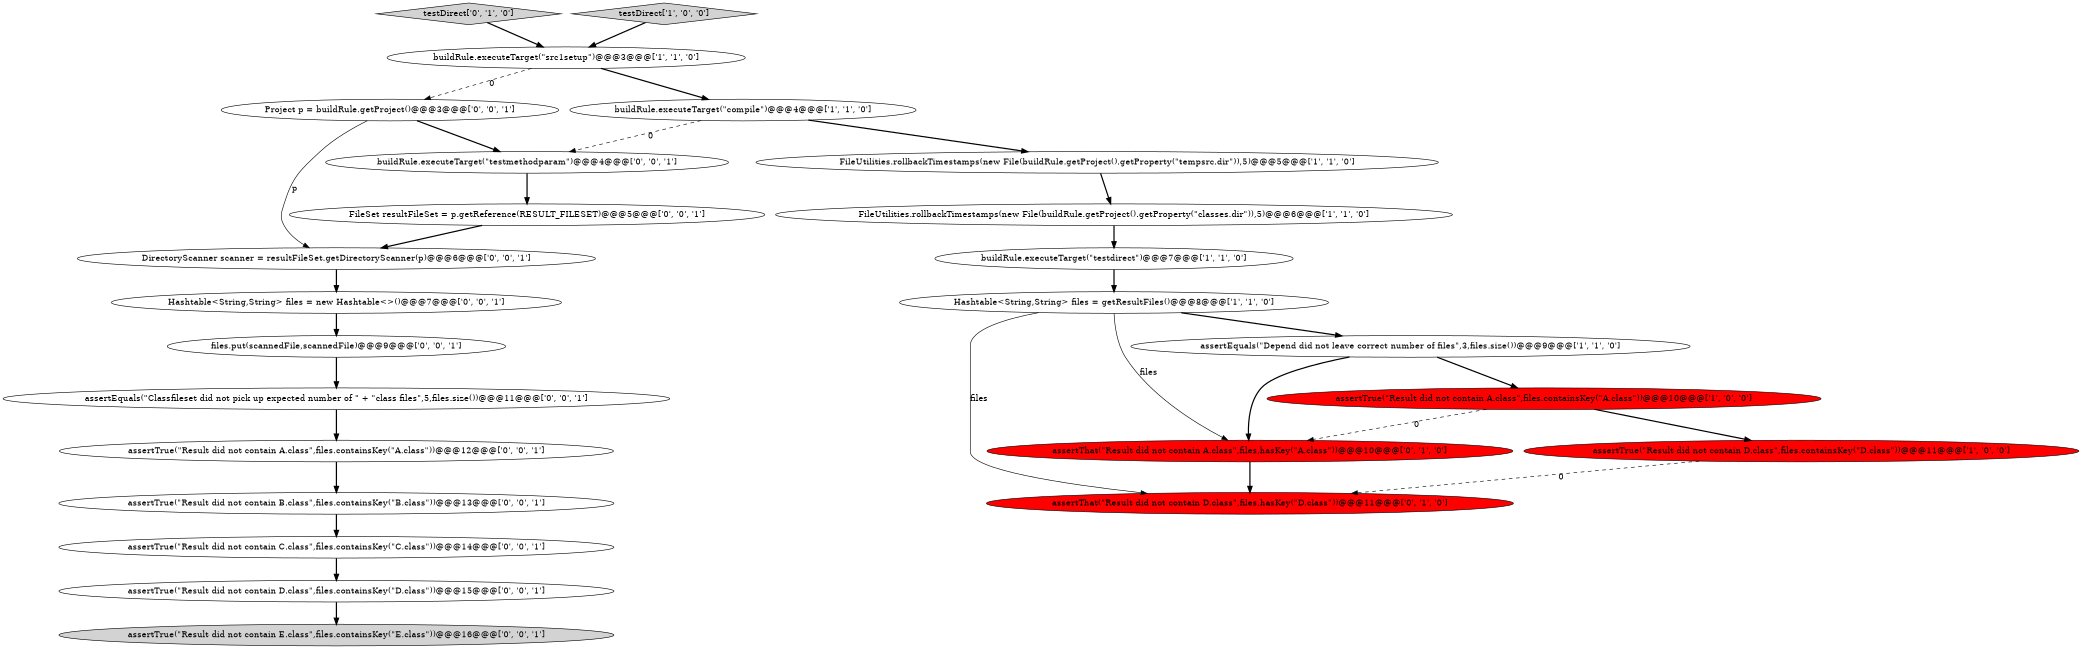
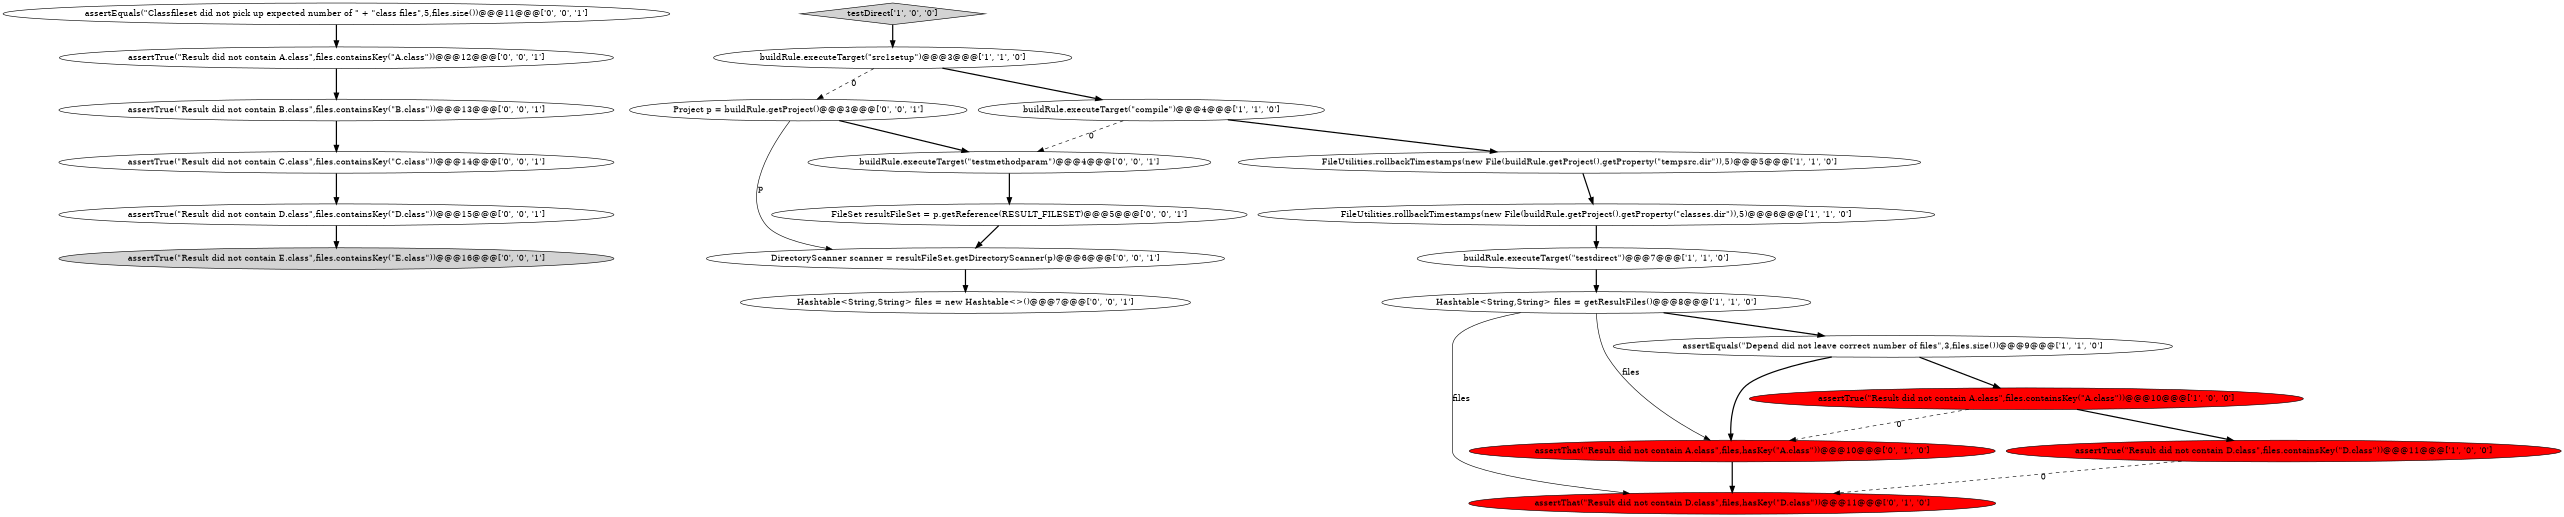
  digraph {
    node [fillcolor=white shape=ellipse style=filled]
    edge [style=bold]
    n1 [fillcolor=lightgray label="assertTrue(\"Result did not contain E.class\",files.containsKey(\"E.class\"))@@@16@@@['0', '0', '1']"]
    n2 [label="assertTrue(\"Result did not contain D.class\",files.containsKey(\"D.class\"))@@@15@@@['0', '0', '1']"]
    n3 [label="assertTrue(\"Result did not contain A.class\",files.containsKey(\"A.class\"))@@@12@@@['0', '0', '1']"]
    n4 [label="assertTrue(\"Result did not contain B.class\",files.containsKey(\"B.class\"))@@@13@@@['0', '0', '1']"]
    n5 [label="assertTrue(\"Result did not contain C.class\",files.containsKey(\"C.class\"))@@@14@@@['0', '0', '1']"]
    n6 [label="buildRule.executeTarget(\"src1setup\")@@@3@@@['1', '1', '0']"]
    n7 [label="Project p = buildRule.getProject()@@@3@@@['0', '0', '1']"]
    n8 [label="buildRule.executeTarget(\"compile\")@@@4@@@['1', '1', '0']"]
    n9 [label="DirectoryScanner scanner = resultFileSet.getDirectoryScanner(p)@@@6@@@['0', '0', '1']"]
    n10 [label="buildRule.executeTarget(\"testmethodparam\")@@@4@@@['0', '0', '1']"]
    n11 [label="FileUtilities.rollbackTimestamps(new File(buildRule.getProject().getProperty(\"tempsrc.dir\")),5)@@@5@@@['1', '1', '0']"]
    n12 [label="FileUtilities.rollbackTimestamps(new File(buildRule.getProject().getProperty(\"classes.dir\")),5)@@@6@@@['1', '1', '0']"]
    n13 [label="buildRule.executeTarget(\"testdirect\")@@@7@@@['1', '1', '0']"]
    n14 [fillcolor=red label="assertTrue(\"Result did not contain D.class\",files.containsKey(\"D.class\"))@@@11@@@['1', '0', '0']"]
    n15 [fillcolor=red label="assertThat(\"Result did not contain D.class\",files,hasKey(\"D.class\"))@@@11@@@['0', '1', '0']"]
    n16 [label="Hashtable<String,String> files = new Hashtable<>()@@@7@@@['0', '0', '1']"]
-   n17 [label="files.put(scannedFile,scannedFile)@@@9@@@['0', '0', '1']"]
    n18 [label="Hashtable<String,String> files = getResultFiles()@@@8@@@['1', '1', '0']"]
    n19 [label="FileSet resultFileSet = p.getReference(RESULT_FILESET)@@@5@@@['0', '0', '1']"]
    n20 [fillcolor=red label="assertThat(\"Result did not contain A.class\",files,hasKey(\"A.class\"))@@@10@@@['0', '1', '0']"]
    n21 [label="assertEquals(\"Depend did not leave correct number of files\",3,files.size())@@@9@@@['1', '1', '0']"]
    n22 [fillcolor=red label="assertTrue(\"Result did not contain A.class\",files.containsKey(\"A.class\"))@@@10@@@['1', '0', '0']"]
    n23 [label="assertEquals(\"Classfileset did not pick up expected number of \" + \"class files\",5,files.size())@@@11@@@['0', '0', '1']"]
-   n24 [fillcolor=lightgray label="testDirect['0', '1', '0']" shape=diamond]
    n25 [fillcolor=lightgray label="testDirect['1', '0', '0']" shape=diamond]
    n2 -> n1
    n3 -> n4
    n4 -> n5
    n5 -> n2
    n6 -> n7 [label=0 style=dashed]
    n6 -> n8
    n7 -> n9 [label=p style=solid]
    n7 -> n10
    n8 -> n10 [label=0 style=dashed]
    n8 -> n11
    n9 -> n16
    n10 -> n19
    n11 -> n12
    n12 -> n13
    n13 -> n18
    n14 -> n15 [label=0 style=dashed]
-   n16 -> n17
-   n17 -> n23
    n18 -> n15 [label=files style=solid]
    n18 -> n20 [label=files style=solid]
    n18 -> n21
    n19 -> n9
    n20 -> n15
    n21 -> n20
    n21 -> n22
    n22 -> n14
    n22 -> n20 [label=0 style=dashed]
    n23 -> n3
-   n24 -> n6
    n25 -> n6
  }
